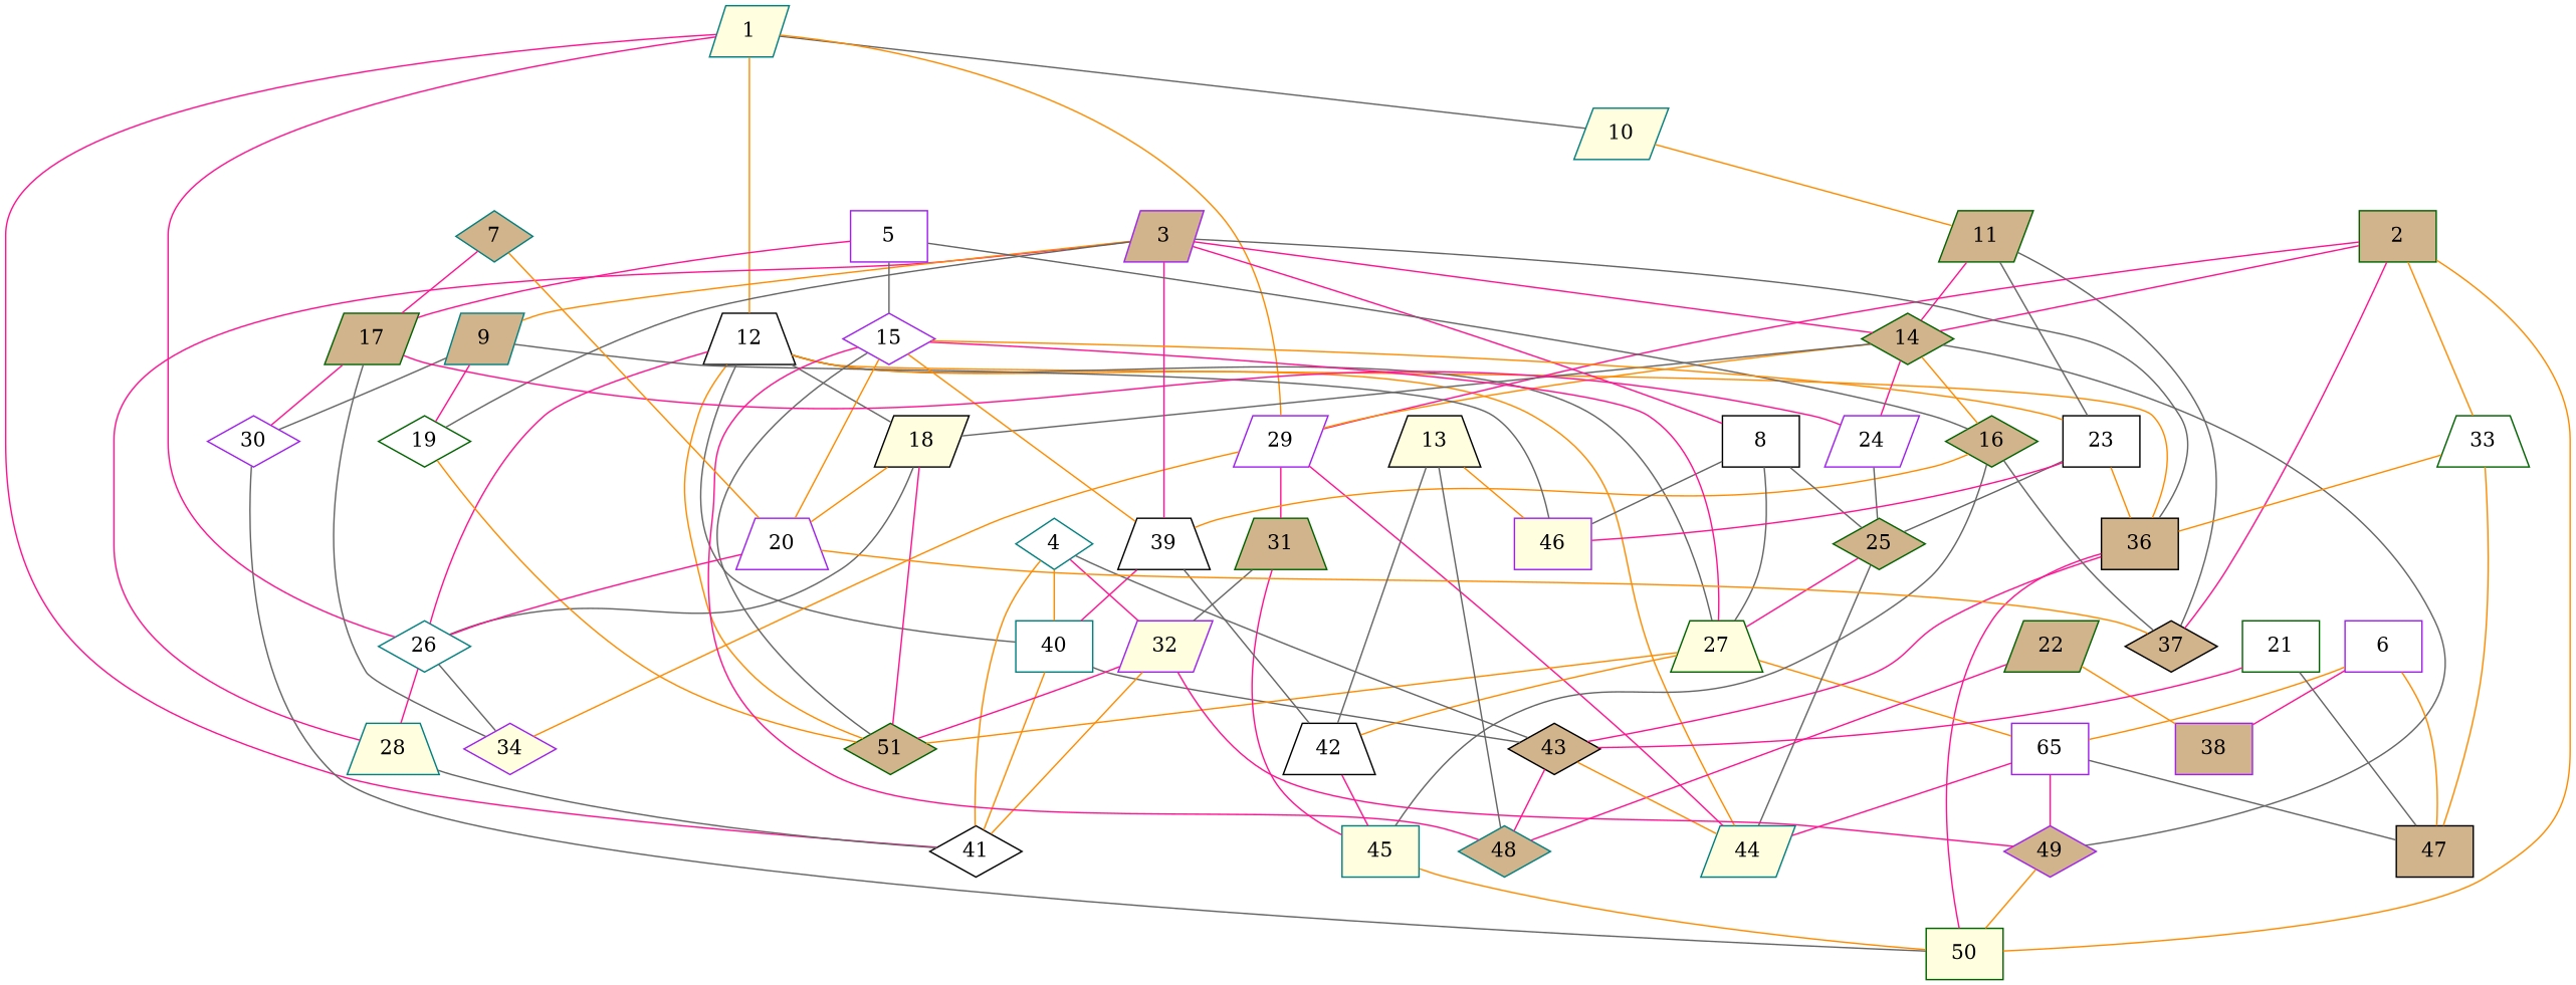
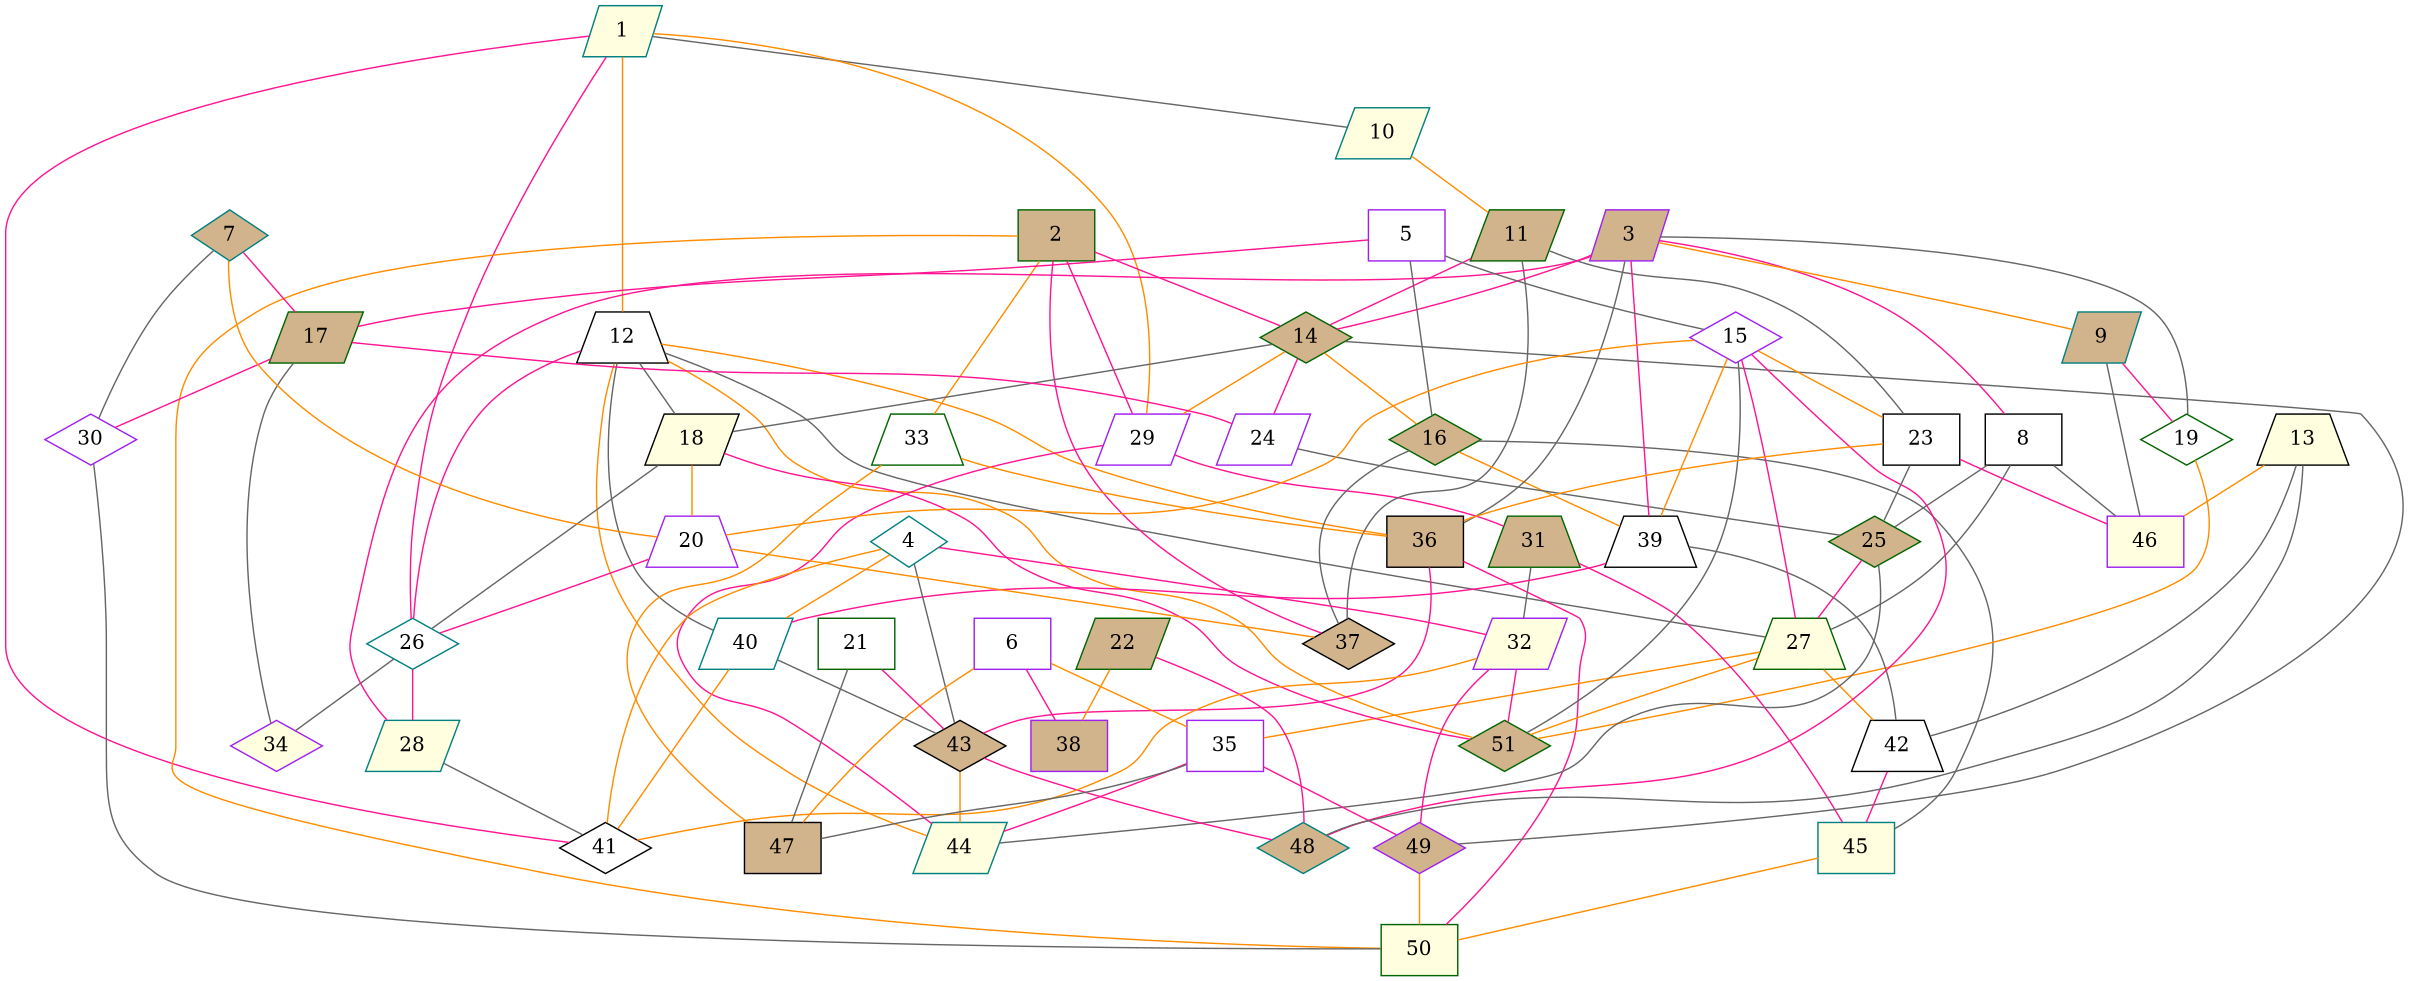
  graph {
    node [color=purple fillcolor=white shape=diamond style=filled]
    edge [color=deeppink weight=1.0]
    1 [color=teal fillcolor=lightyellow shape=parallelogram]
    10 [color=teal fillcolor=lightyellow shape=parallelogram]
    12 [color=black shape=trapezium]
    26 [color=teal]
    29 [shape=parallelogram]
    41 [color=black]
    11 [color=darkgreen fillcolor=tan shape=parallelogram]
    36 [color=black fillcolor=tan shape=box]
-   40 [color=teal shape=box]
+   40 [color=teal shape=parallelogram]
    27 [color=darkgreen fillcolor=lightyellow shape=trapezium]
    18 [color=black fillcolor=lightyellow shape=parallelogram]
    44 [color=teal fillcolor=lightyellow shape=parallelogram]
    51 [color=darkgreen fillcolor=tan]
-   28 [color=teal fillcolor=lightyellow shape=trapezium]
+   28 [color=teal fillcolor=lightyellow shape=parallelogram]
    34 [fillcolor=lightyellow]
    31 [color=darkgreen fillcolor=tan shape=trapezium]
    2 [color=darkgreen fillcolor=tan shape=box]
    14 [color=darkgreen fillcolor=tan]
    33 [color=darkgreen shape=trapezium]
    37 [color=black fillcolor=tan]
    50 [color=darkgreen fillcolor=lightyellow shape=box]
    16 [color=darkgreen fillcolor=tan]
    24 [shape=parallelogram]
    49 [fillcolor=tan]
    22 [color=darkgreen fillcolor=tan shape=parallelogram]
    38 [fillcolor=tan shape=box]
    48 [color=teal fillcolor=tan]
    47 [color=black fillcolor=tan shape=box]
    3 [fillcolor=tan shape=parallelogram]
    8 [color=black shape=box]
    9 [color=teal fillcolor=tan shape=parallelogram]
    19 [color=darkgreen]
    39 [color=black shape=trapezium]
    25 [color=darkgreen fillcolor=tan]
    46 [fillcolor=lightyellow shape=box]
    30
    43 [color=black fillcolor=tan]
    42 [color=black shape=trapezium]
    4 [color=teal]
    32 [fillcolor=lightyellow shape=parallelogram]
    5 [shape=box]
    15
    17 [color=darkgreen fillcolor=tan shape=parallelogram]
    20 [shape=trapezium]
    23 [color=black shape=box]
    45 [color=teal fillcolor=lightyellow shape=box]
    6 [shape=box]
-   35 [shape=box label=65]
+   35 [shape=box]
    7 [color=teal fillcolor=tan]
    13 [color=black fillcolor=lightyellow shape=trapezium]
    21 [color=darkgreen shape=box]
    1 -- 10 [color=gray40]
    1 -- 12 [color=darkorange]
    1 -- 26
    1 -- 29 [color=darkorange]
    1 -- 41
    10 -- 11 [color=darkorange]
    12 -- 26
    12 -- 36 [color=darkorange]
    12 -- 40 [color=gray40 weight=2.0]
    12 -- 27 [color=gray40]
    12 -- 18 [color=gray40]
    12 -- 44 [color=darkorange]
    12 -- 51 [color=darkorange]
    26 -- 28
    26 -- 34 [color=gray40]
    29 -- 44
-   29 -- 34 [color=darkorange weight=2.0]
    29 -- 31
    11 -- 14
    11 -- 37 [color=gray40]
    11 -- 23 [color=gray40]
    36 -- 50
    36 -- 43
    40 -- 41 [color=darkorange]
    40 -- 43 [color=gray40]
    27 -- 51 [color=darkorange]
    27 -- 42 [color=darkorange]
    27 -- 35 [color=darkorange]
    18 -- 26 [color=gray40]
    18 -- 51 [weight=2.0]
    18 -- 20 [color=darkorange]
    28 -- 41 [color=gray40]
    31 -- 32 [color=gray40]
    31 -- 45
    2 -- 29
    2 -- 14
    2 -- 33 [color=darkorange]
    2 -- 37 [weight=2.0]
    2 -- 50 [color=darkorange]
    14 -- 29 [color=darkorange]
    14 -- 18 [color=gray40]
    14 -- 16 [color=darkorange]
    14 -- 24
    14 -- 49 [color=gray40]
    33 -- 36 [color=darkorange]
    33 -- 47 [color=darkorange]
    16 -- 37 [color=gray40]
    16 -- 39 [color=darkorange]
    16 -- 45 [color=gray40]
    24 -- 25 [color=gray40]
    49 -- 50 [color=darkorange]
    22 -- 38 [color=darkorange]
    22 -- 48
    3 -- 36 [color=gray40]
    3 -- 28
    3 -- 14
    3 -- 8
    3 -- 9 [color=darkorange]
    3 -- 19 [color=gray40]
    3 -- 39
    8 -- 27 [color=gray40]
    8 -- 25 [color=gray40 weight=2.0]
    8 -- 46 [color=gray40]
    9 -- 19
    9 -- 46 [color=gray40]
-   9 -- 30 [color=gray40]
+   7 -- 30 [color=gray40]
    19 -- 51 [color=darkorange]
    39 -- 40
    39 -- 42 [color=gray40]
    25 -- 27
    25 -- 44 [color=gray40]
    30 -- 50 [color=gray40]
    43 -- 44 [color=darkorange]
    43 -- 48
    42 -- 45
    4 -- 41 [color=darkorange]
    4 -- 40 [color=darkorange]
    4 -- 43 [color=gray40]
    4 -- 32
    32 -- 41 [color=darkorange]
    32 -- 51
    32 -- 49
    5 -- 16 [color=gray40]
    5 -- 15 [color=gray40]
    5 -- 17
    15 -- 27
    15 -- 51 [color=gray40]
    15 -- 48
    15 -- 39 [color=darkorange]
    15 -- 20 [color=darkorange]
    15 -- 23 [color=darkorange]
    17 -- 34 [color=gray40]
    17 -- 24
    17 -- 30
    20 -- 26
    20 -- 37 [color=darkorange]
    23 -- 36 [color=darkorange]
    23 -- 25 [color=gray40]
    23 -- 46
    45 -- 50 [color=darkorange]
    6 -- 38
    6 -- 47 [color=darkorange]
    6 -- 35 [color=darkorange]
    35 -- 44
    35 -- 49 [weight=2.0]
    35 -- 47 [color=gray40]
    7 -- 17
    7 -- 20 [color=darkorange]
    13 -- 48 [color=gray40]
    13 -- 46 [color=darkorange]
    13 -- 42 [color=gray40]
    21 -- 47 [color=gray40]
    21 -- 43
  }
